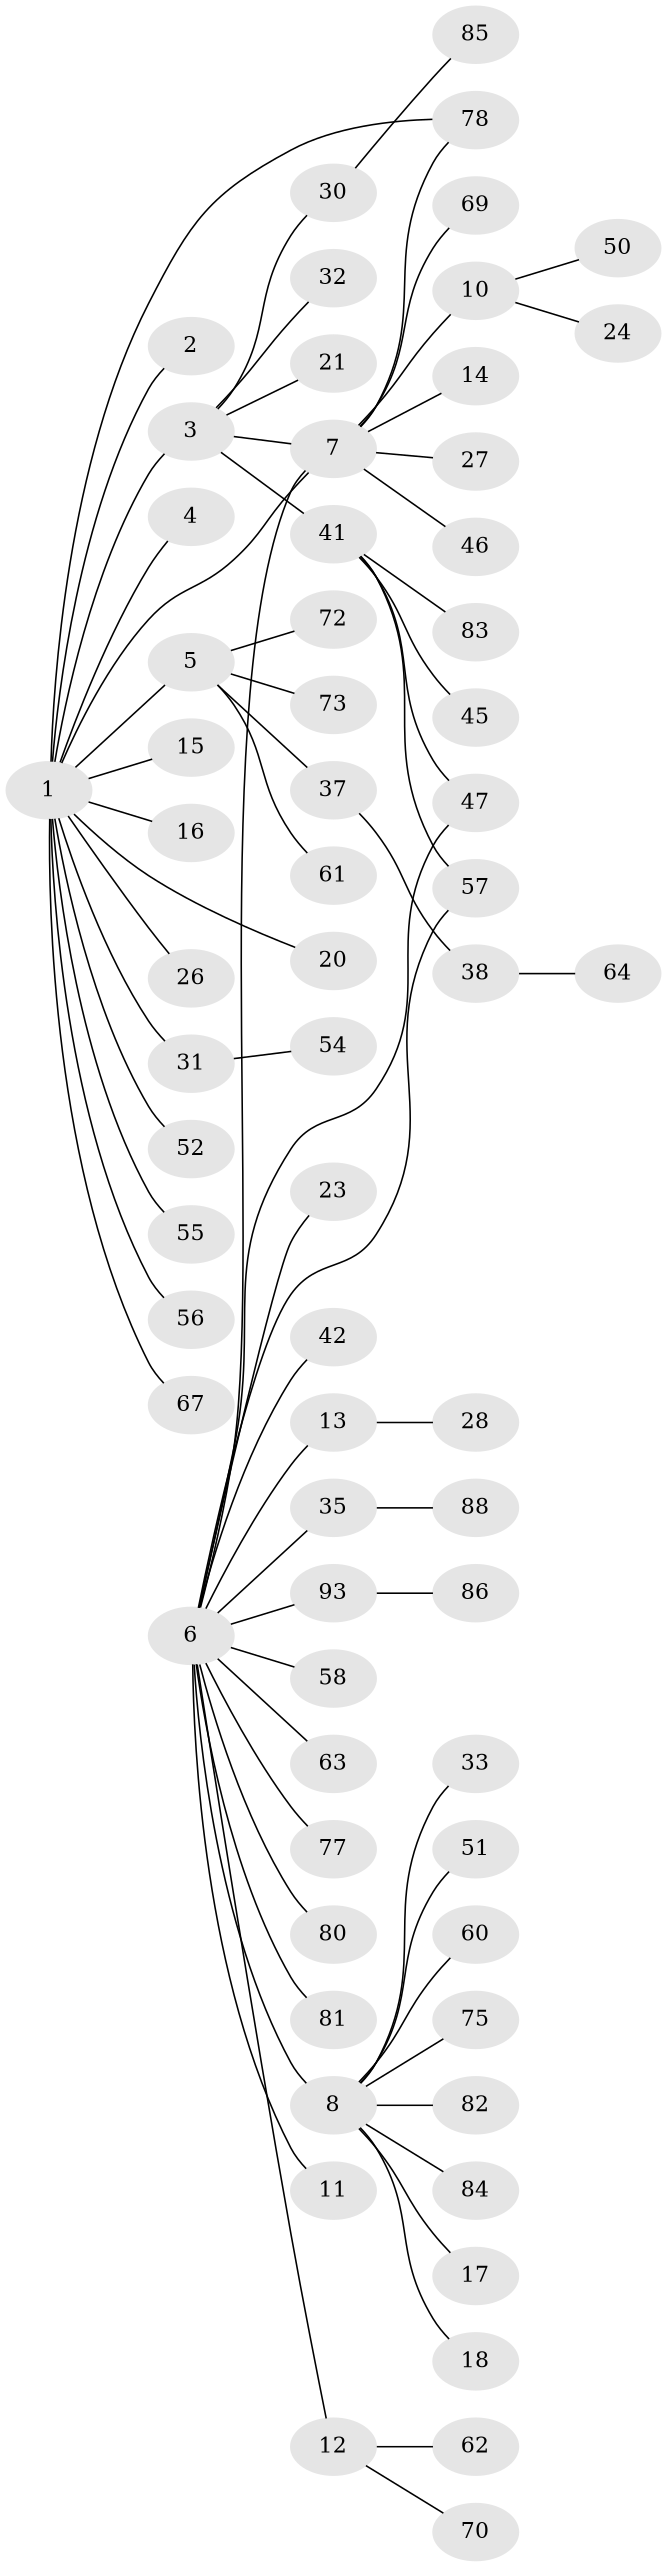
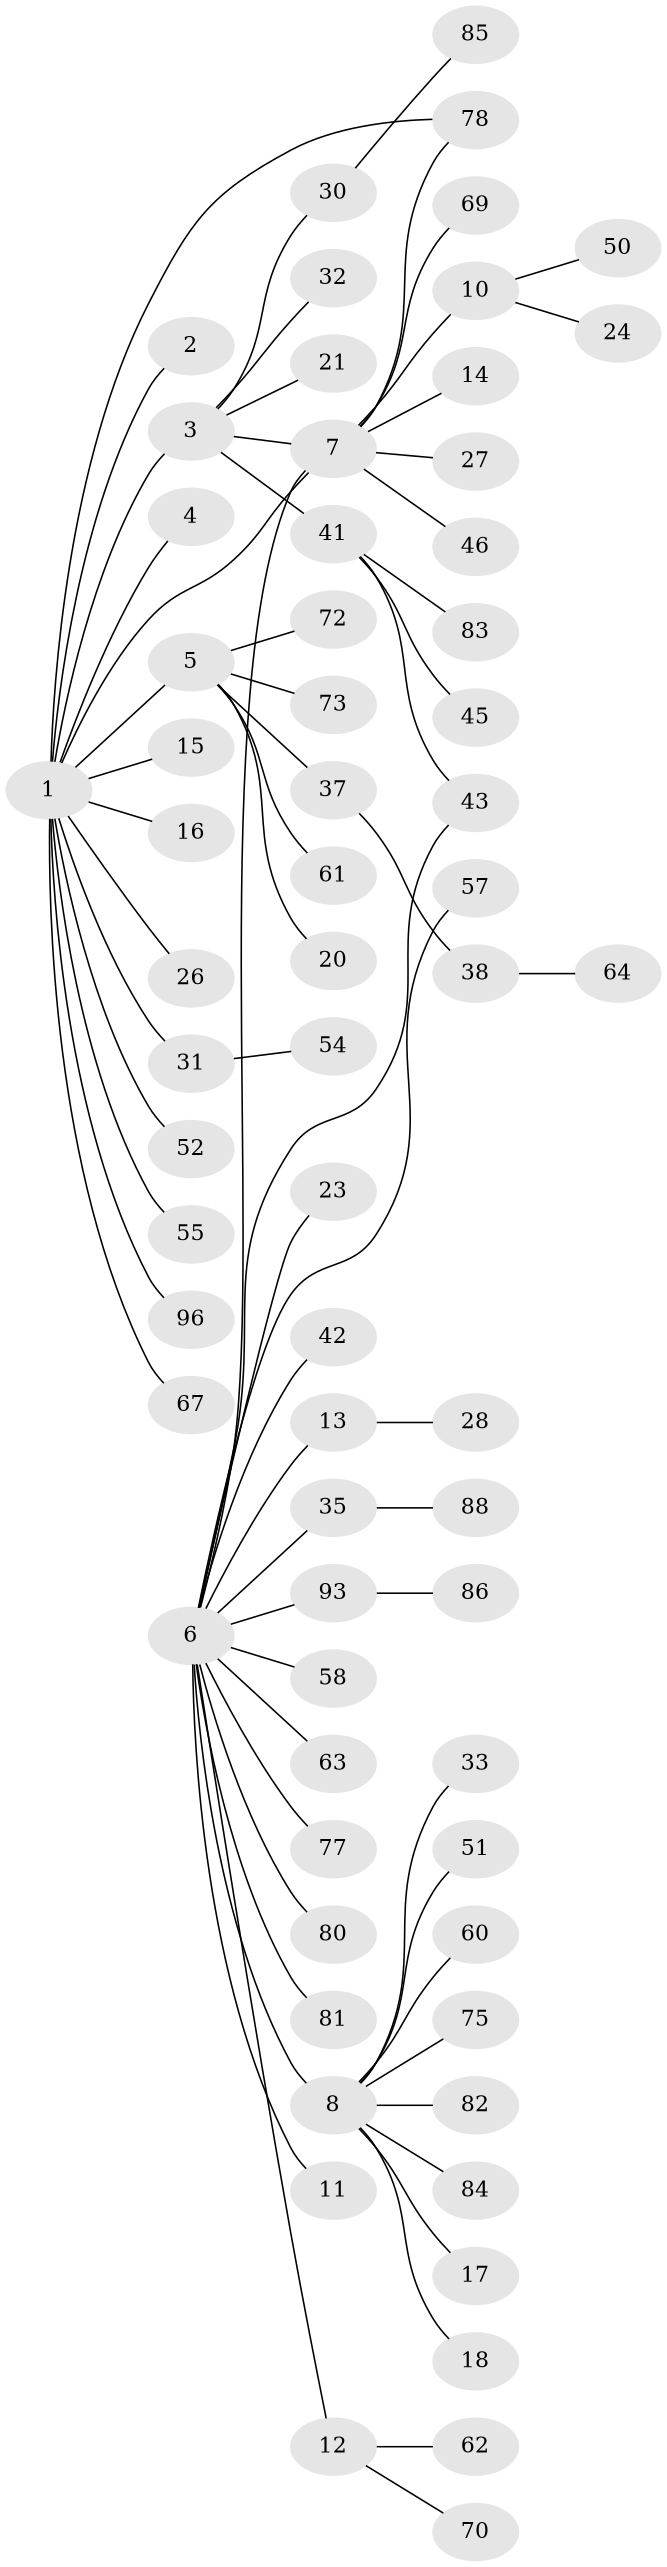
  graph {
    rankdir=LR
    node [color=gray90 style=filled]
    1 [super="+44"]
    2 [super="+22"]
    3 [super="+9"]
    4
    5 [super="+34"]
    7 [super="+48"]
    15 [super="+49"]
    16
    20
    26
    31
    52
    55
-   56
+   56 [label=96]
    67
    78
    21
    30 [super="+65"]
    32
    41 [super="+68"]
    37
    61
    72
    73
    6 [super="+25"]
    8 [super="+19"]
    11
    12 [super="+59"]
    13
    23
    35 [super="+40"]
    42
-   47 [super="+71"]
+   47 [super="+71" label=43]
    n34 [label=93 super="+76"]
    57
    58
    63
    77
    80
    81
    10 [super="+43"]
    14 [super="+87"]
    27
    46
    69
    54
    85
    45 [super="+79"]
    83
    38 [super="+39"]
    17
    18
    33 [super="+36"]
    51
    n55 [label=60]
    75
    82
    84
    62
    70
    28
    88
    86
    24 [super="+60"]
    50
    64
    1 -- 2
    1 -- 3
    1 -- 4
    1 -- 5
    1 -- 7
    1 -- 15 [weight=2]
    1 -- 16
-   1 -- 20
+   5 -- 20
    1 -- 26
    1 -- 31
    1 -- 52
    1 -- 55
    1 -- 56
    1 -- 67
    1 -- 78
    3 -- 7
    3 -- 21
    3 -- 30
    3 -- 32
    3 -- 41
    5 -- 37
    5 -- 61
    5 -- 72
    5 -- 73
    7 -- 78
    7 -- 10
    7 -- 14
    7 -- 27
    7 -- 46
    7 -- 69
    31 -- 54
    30 -- 85
    41 -- 47
-   41 -- 57
    41 -- 45
    41 -- 83
    37 -- 38
    6 -- 7
    6 -- 8
    6 -- 11
    6 -- 12
    6 -- 13
    6 -- 23
    6 -- 35
    6 -- 42
    6 -- 47
    6 -- n34
    6 -- 57
    6 -- 58
    6 -- 63
    6 -- 77
    6 -- 80
    6 -- 81
    8 -- 17
    8 -- 18
    8 -- 33
    8 -- 51
    8 -- n55
    8 -- 75
    8 -- 82
    8 -- 84
    12 -- 62
    12 -- 70
    13 -- 28
    35 -- 88
    n34 -- 86
    10 -- 24
    10 -- 50
    38 -- 64
  }
